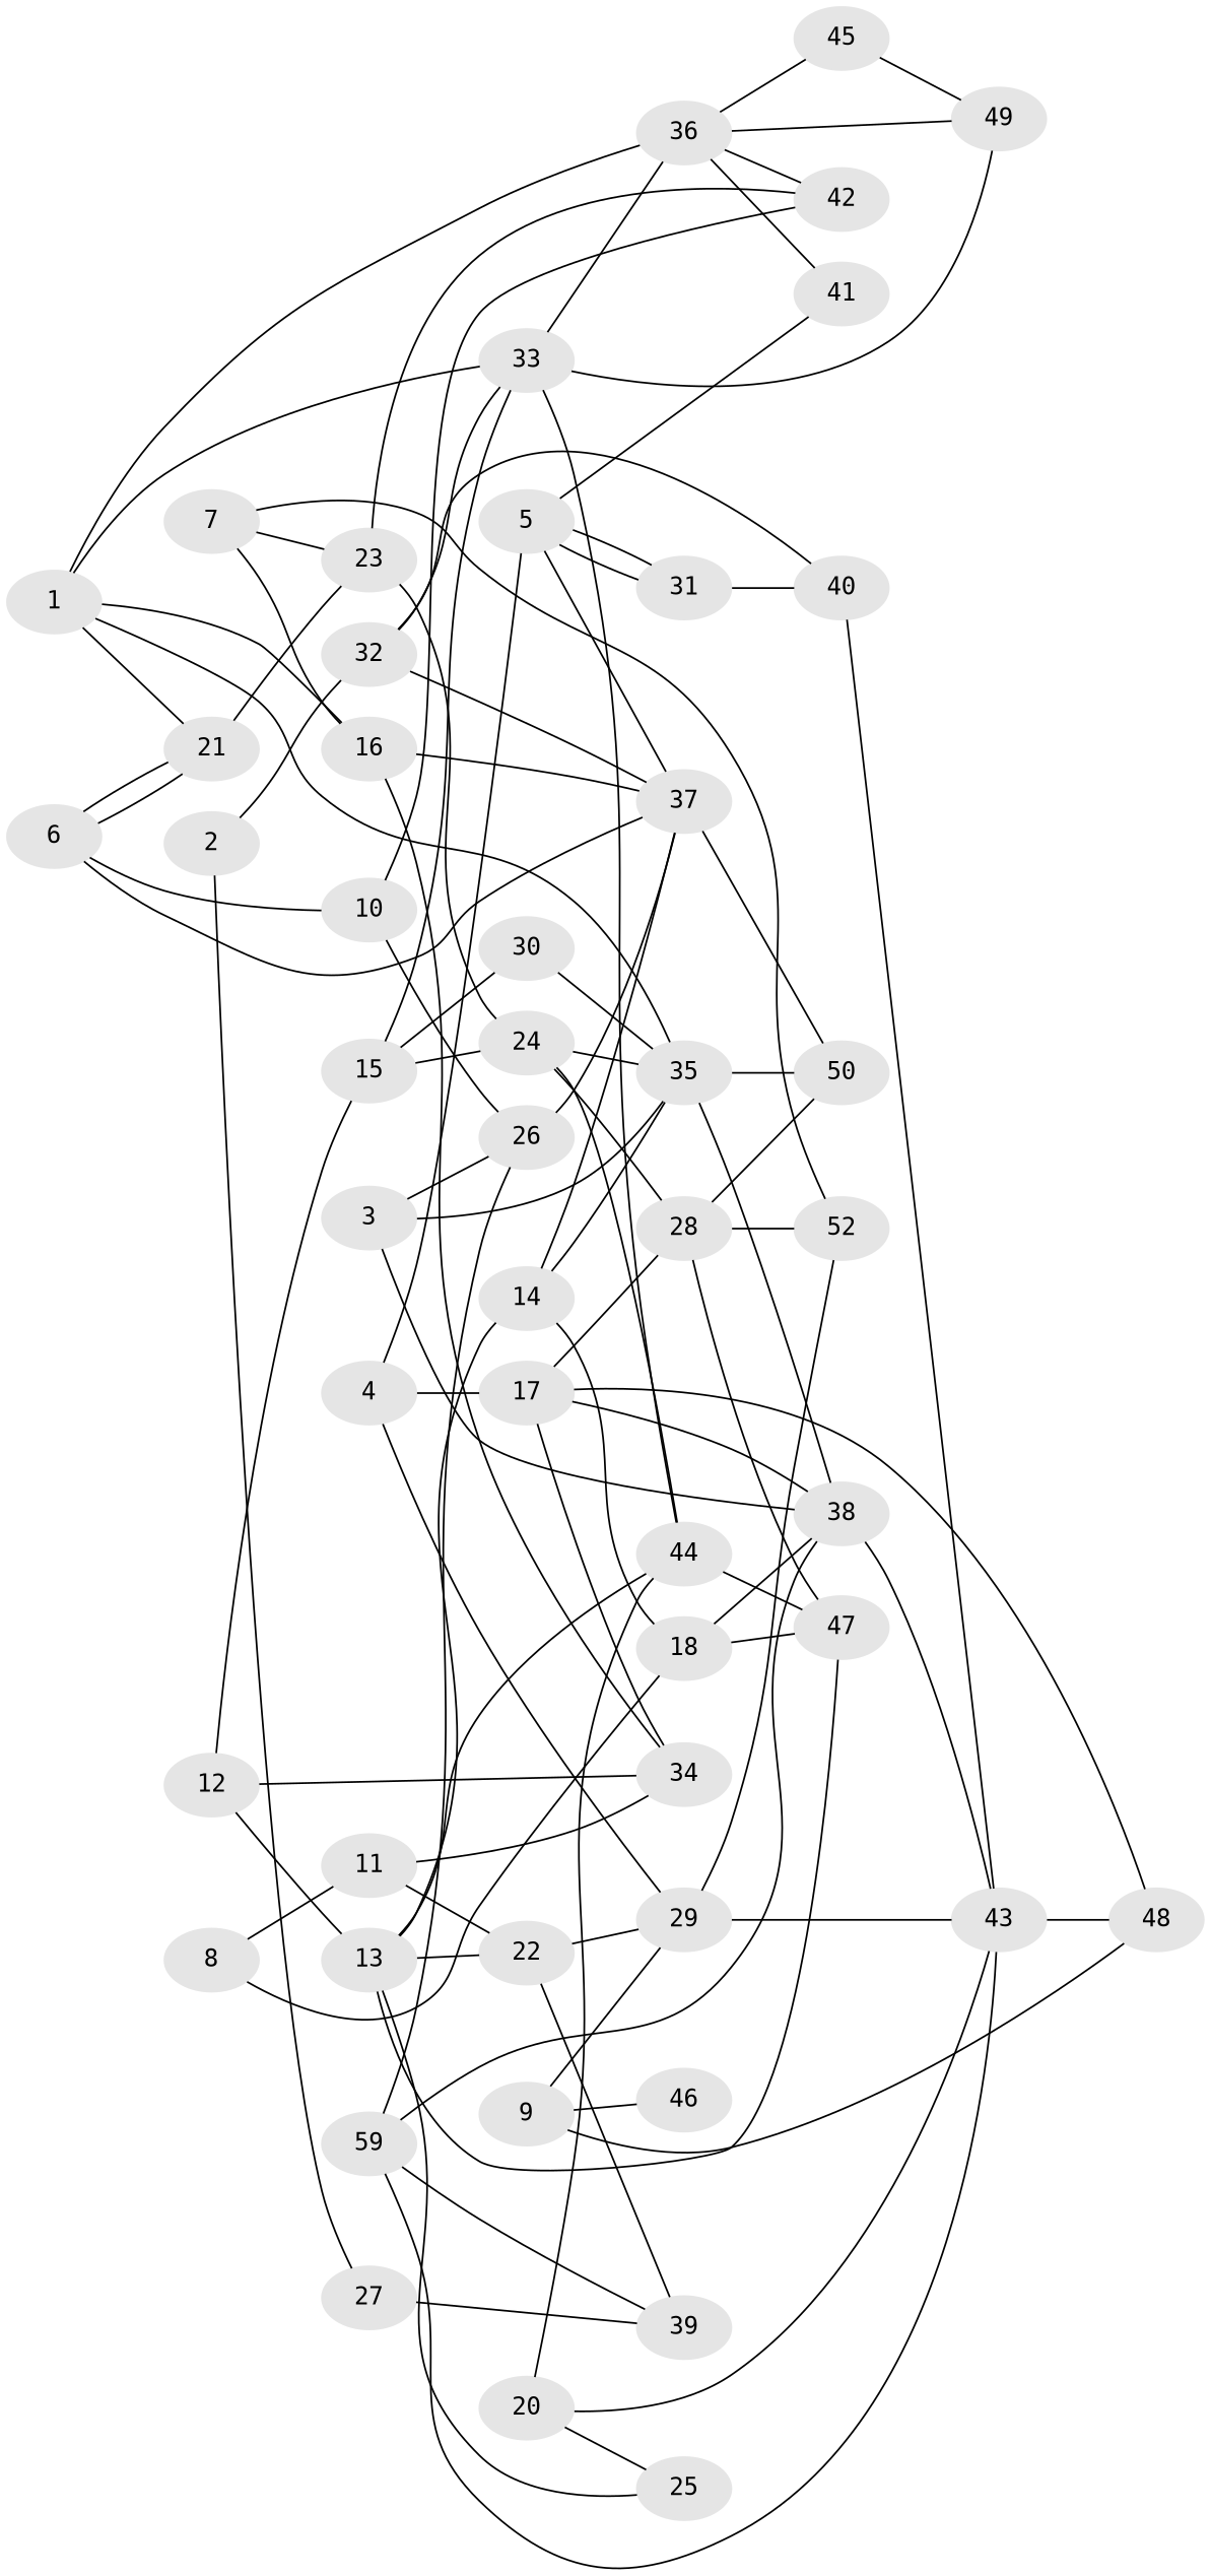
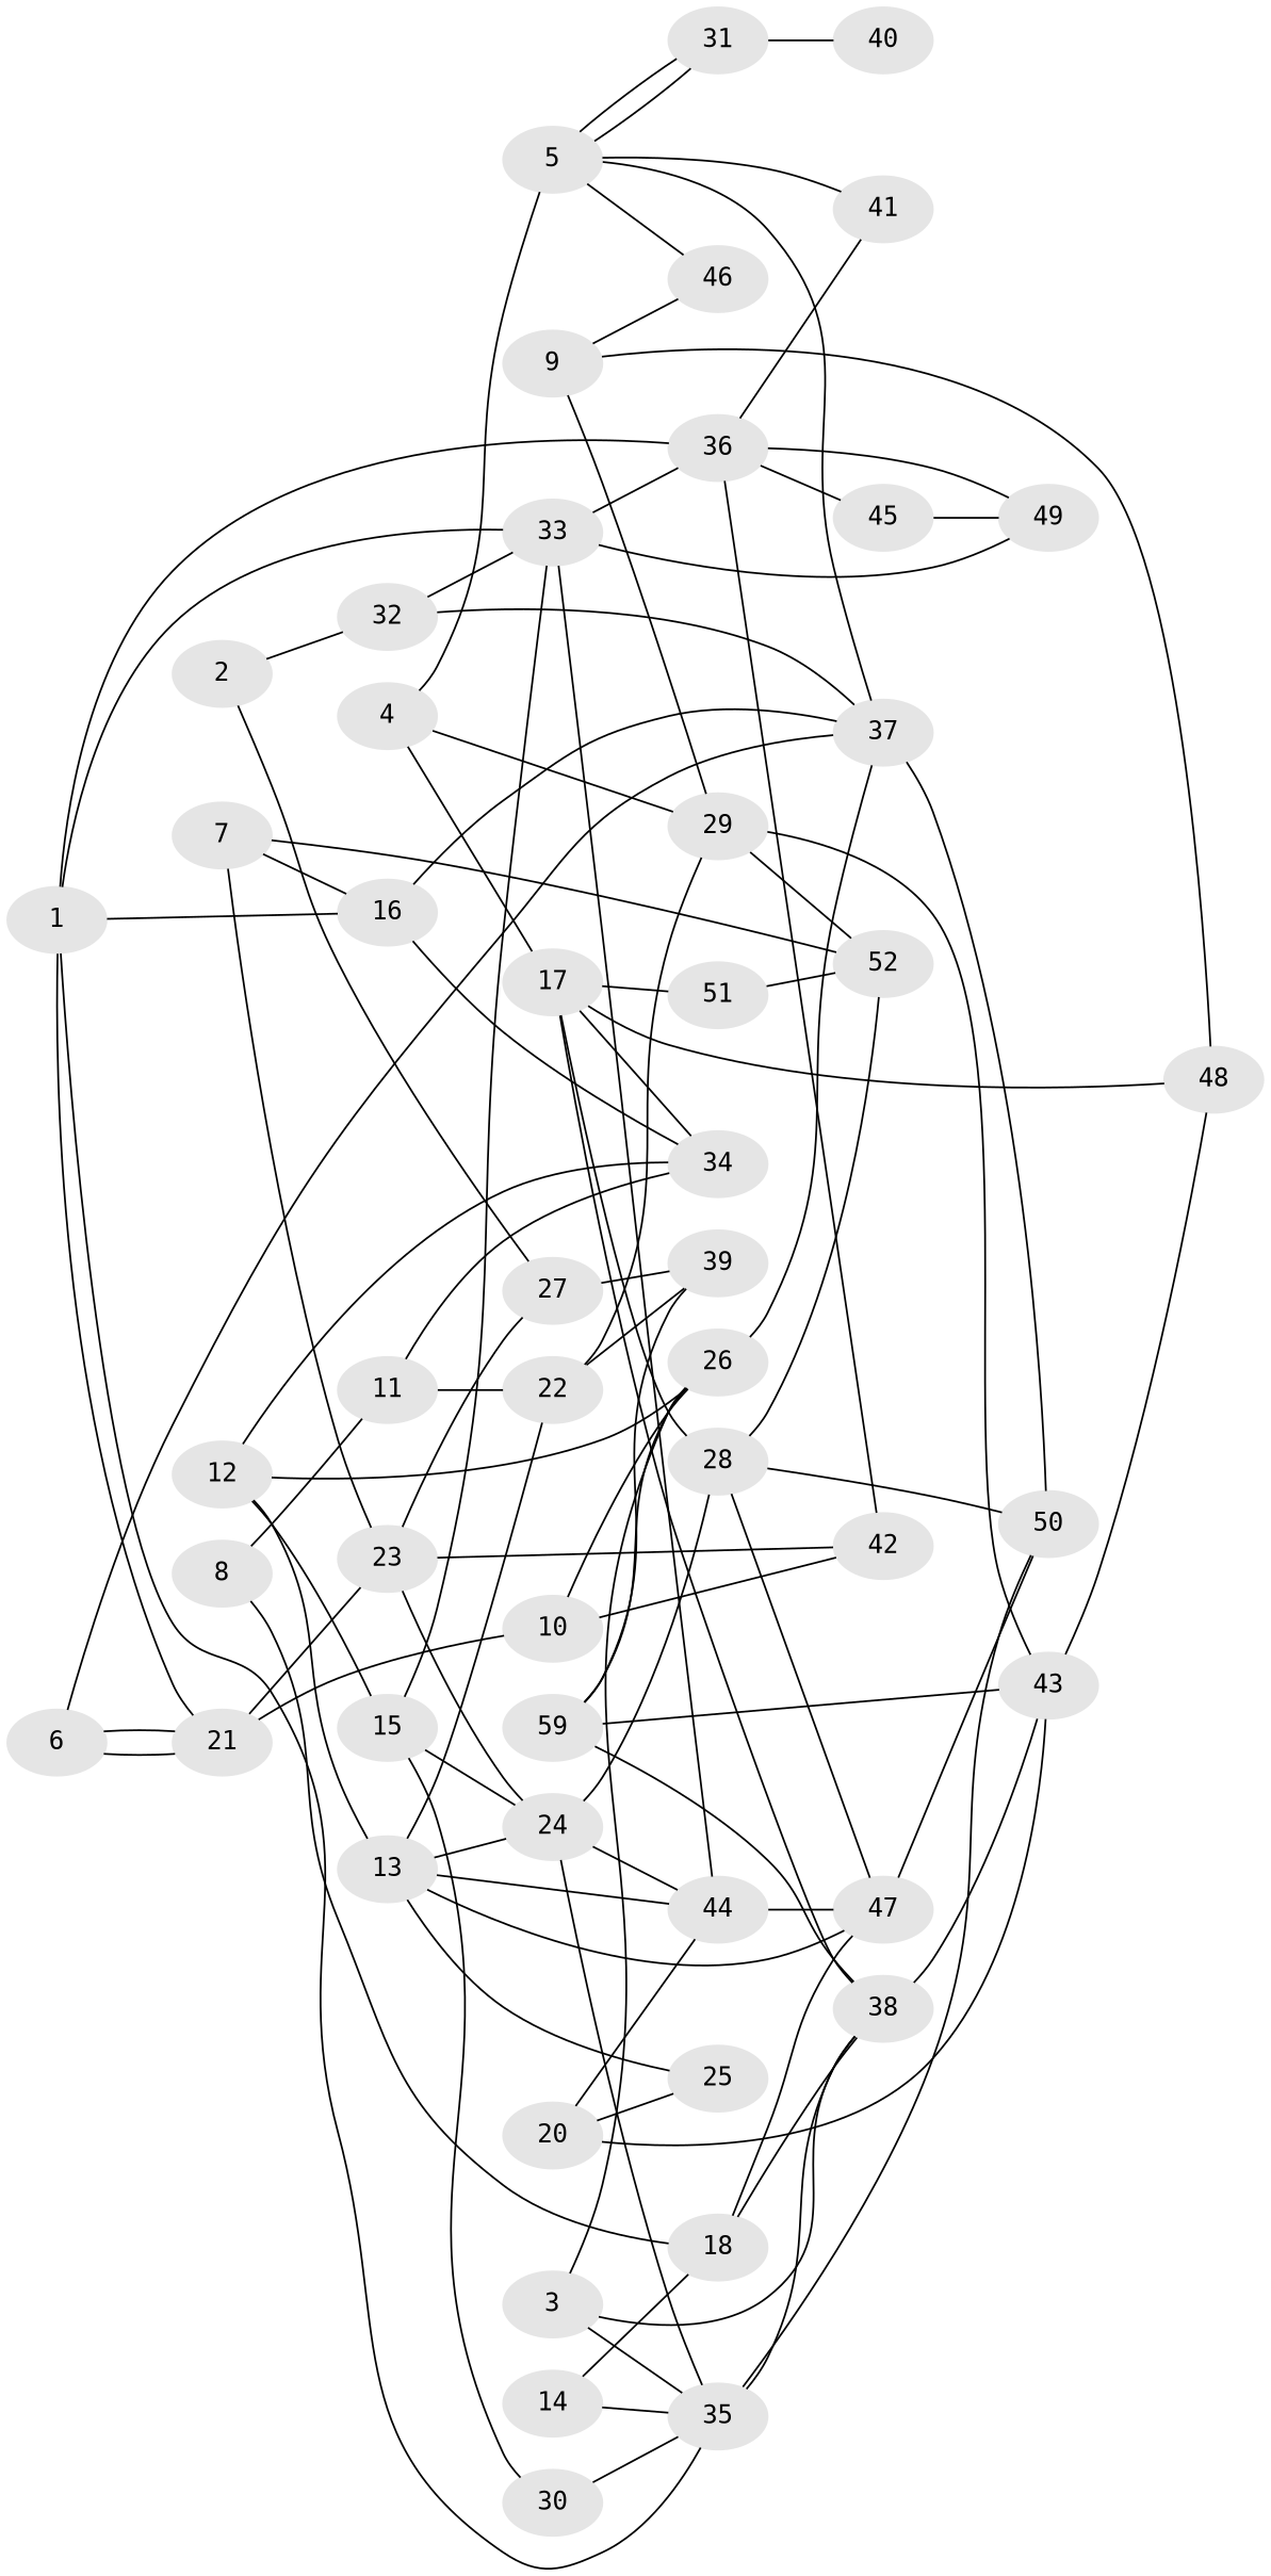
  graph {
    fontname="DejaVu Sans Mono"
    rankdir=LR
    node [color=gray90 fontname="DejaVu Sans Mono" style=filled]
    edge [fontname="DejaVu Sans Mono"]
    1
    16
    21
    33
    35
    36
    37
    34
    23
    44
    49
    38
    50
    41
    42
    45
    2
    27
    32
    39
    40
    3
    26
    43
    4
    5
    17
    29
    31
    46
    48
    28
+   51
    52
    6
    10
    7
    24
    8
    11
    18
    22
    47
    9
    12
    13
    15
    14
    25
    30
    n51 [label=59]
    20
    1 -- 16
    1 -- 21
    1 -- 33
    1 -- 35
    1 -- 36
    16 -- 37
    16 -- 34
    21 -- 23
    33 -- 36
    33 -- 44
    33 -- 49
    35 -- 38
    35 -- 50
    36 -- 49
    36 -- 41
    36 -- 42
    36 -- 45
    37 -- 50
    23 -- 42
+   23 -- 27
    23 -- 24
    44 -- 47
    38 -- 43
    45 -- 49
    2 -- 27
    2 -- 32
    27 -- 39
    32 -- 33
    32 -- 37
-   32 -- 40
-   40 -- 43
    3 -- 35
    3 -- 38
    3 -- 26
    26 -- 37
    43 -- 48
    4 -- 5
    4 -- 17
    4 -- 29
    5 -- 37
    5 -- 41
    5 -- 31
    5 -- 31
+   5 -- 46
    17 -- 34
    17 -- 38
    17 -- 48
    17 -- 28
+   17 -- 51
    29 -- 43
    29 -- 52
    31 -- 40
    28 -- 50
    28 -- 52
    28 -- 47
+   51 -- 52
    6 -- 21
    6 -- 21
    6 -- 37
-   6 -- 10
+   21 -- 10
    10 -- 42
    10 -- 26
    7 -- 16
    7 -- 23
    7 -- 52
    24 -- 35
    24 -- 44
    24 -- 28
    8 -- 11
    8 -- 18
    11 -- 34
    11 -- 22
    18 -- 38
    18 -- 47
    22 -- 39
    22 -- 29
+   47 -- 50
    9 -- 29
    9 -- 46
    9 -- 48
    12 -- 34
+   12 -- 26
    12 -- 13
    12 -- 15
    13 -- 44
    13 -- 22
    13 -- 47
-   13 -- 14
+   13 -- 24
    13 -- 25
    15 -- 33
    15 -- 24
    15 -- 30
    14 -- 35
-   14 -- 37
    14 -- 18
    30 -- 35
    n51 -- 38
    n51 -- 39
    n51 -- 26
    n51 -- 43
    20 -- 44
    20 -- 43
    20 -- 25
  }
